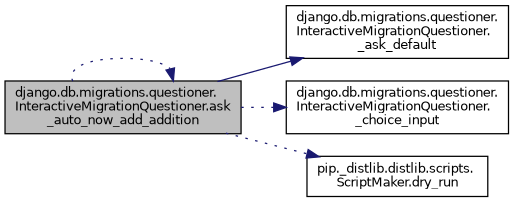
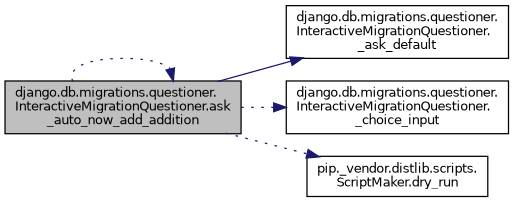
  digraph {
    rankdir=LR
    node [color=black fillcolor=white fontname=Helvetica fontsize=10 shape=record style=filled]
    edge [color=midnightblue fontname=Helvetica fontsize=10 labelfontname=Helvetica labelfontsize=10 style=dotted]
    n1 [fillcolor=grey75 fontcolor=black height=0.2 label="django.db.migrations.questioner.\lInteractiveMigrationQuestioner.ask\l_auto_now_add_addition" width=0.4]
    n2 [height=0.2 label="django.db.migrations.questioner.\lInteractiveMigrationQuestioner.\l_ask_default" width=0.4]
    n3 [height=0.2 label="django.db.migrations.questioner.\lInteractiveMigrationQuestioner.\l_choice_input" width=0.4]
-   n4 [height=0.2 label="pip._distlib.distlib.scripts.\lScriptMaker.dry_run" width=0.4]
+   n4 [height=0.2 label="pip._vendor.distlib.scripts.\lScriptMaker.dry_run" width=0.4]
    n1 -> n1
    n1 -> n2 [style=solid]
    n1 -> n3
    n1 -> n4
  }
